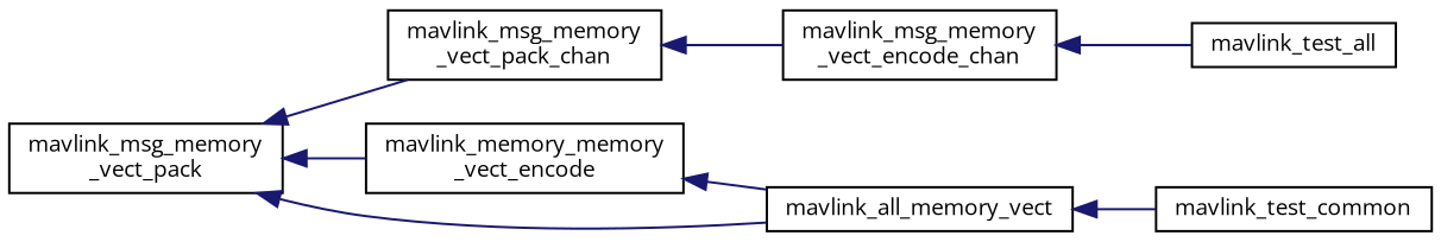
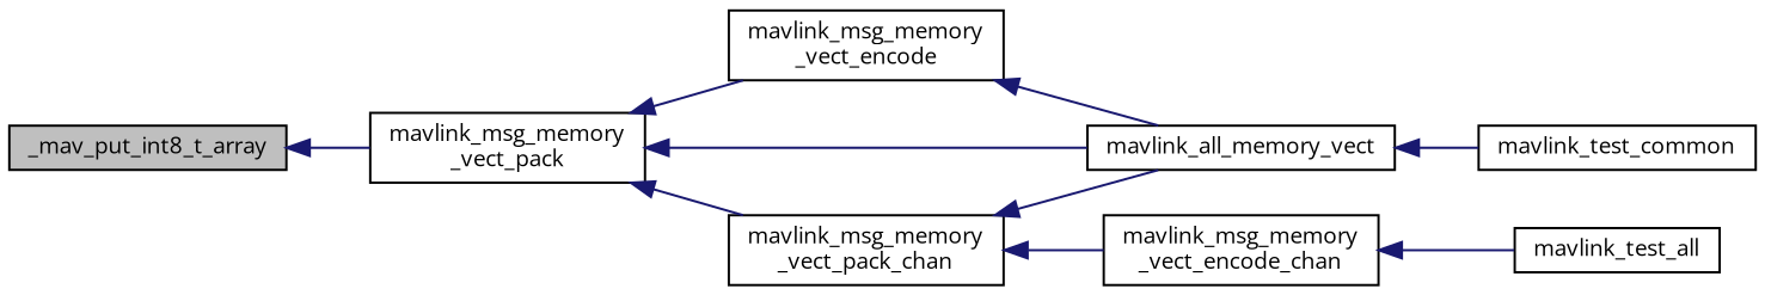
  digraph {
    fontname="Open Sans"
    rankdir=LR
    node [color=black fillcolor=white fontname="Open Sans" fontsize=10 shape=record style=filled]
    edge [color=midnightblue dir=back fontname="Open Sans" fontsize=10 labelfontname=Helvetica labelfontsize=10 style=solid]
+   n1 [fillcolor=grey75 fontcolor=black height=0.2 label=_mav_put_int8_t_array width=0.4]
    n2 [height=0.2 label="mavlink_msg_memory\l_vect_pack" width=0.4]
    n3 [height=0.2 label="mavlink_msg_memory\l_vect_pack_chan" width=0.4]
-   n4 [height=0.2 label="mavlink_memory_memory\l_vect_encode" width=0.4]
+   n4 [height=0.2 label="mavlink_msg_memory\l_vect_encode" width=0.4]
    n5 [height=0.2 label=mavlink_all_memory_vect width=0.4]
    n6 [height=0.2 label="mavlink_msg_memory\l_vect_encode_chan" width=0.4]
    n7 [height=0.2 label=mavlink_test_common width=0.4]
    n8 [height=0.2 label=mavlink_test_all width=0.4]
+   n1 -> n2
    n2 -> n3
    n2 -> n4
    n2 -> n5
+   n3 -> n5
    n3 -> n6
    n4 -> n5
    n5 -> n7
    n6 -> n8
  }
